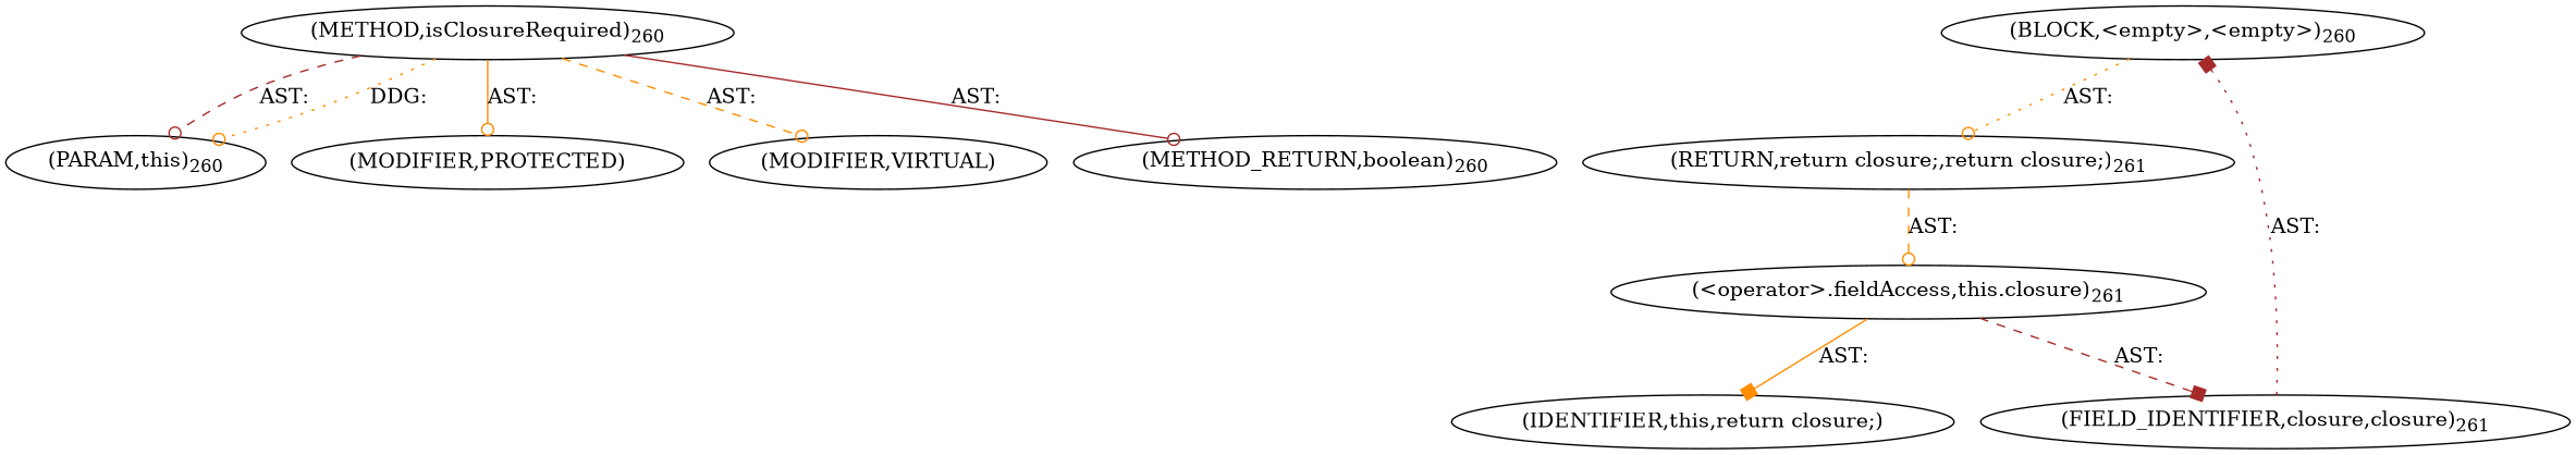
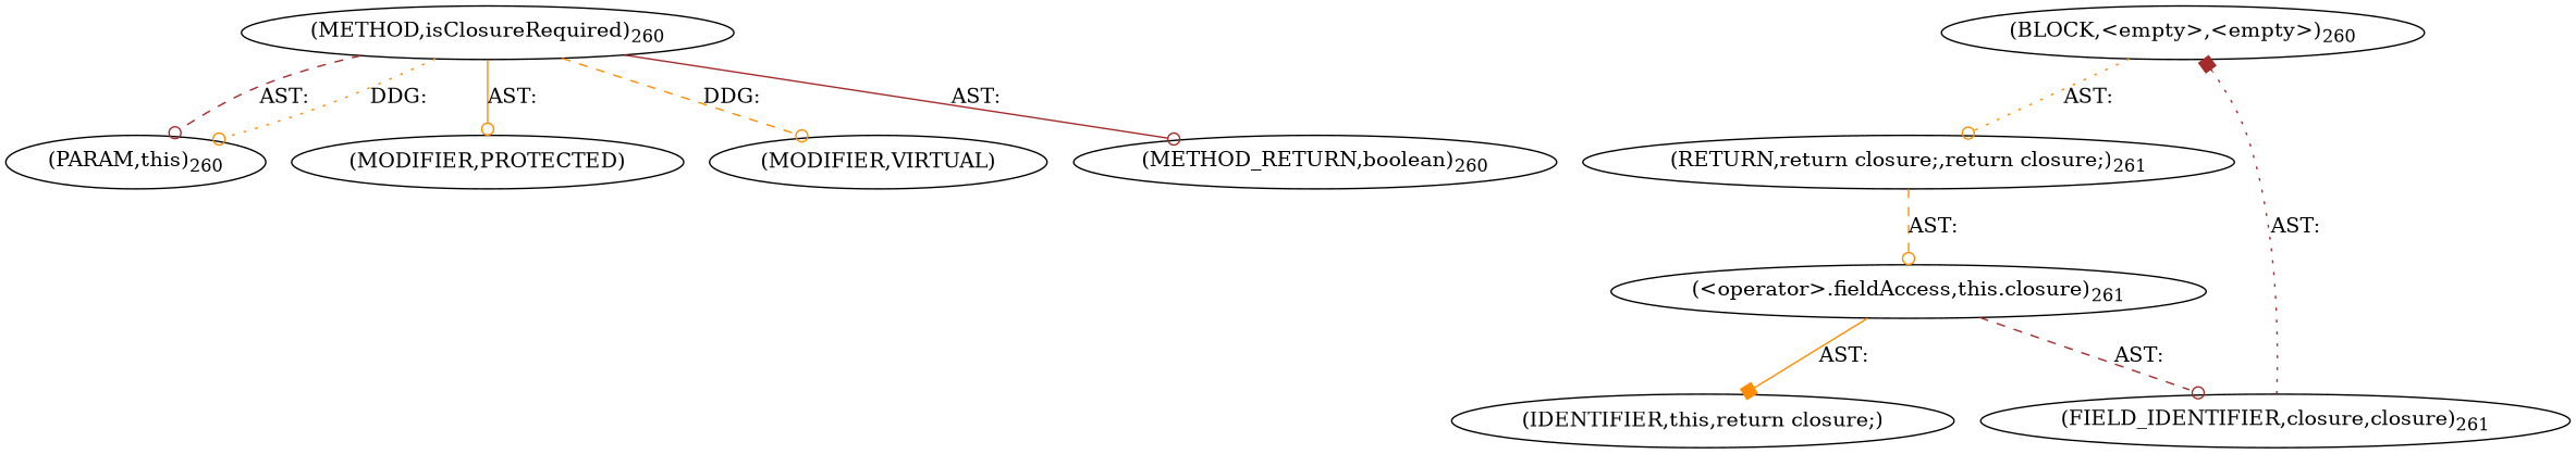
  digraph {
    edge [arrowhead=odot color=darkorange style=dashed]
    n1 [label=<(METHOD,isClosureRequired)<SUB>260</SUB>>]
    n2 [label=<(PARAM,this)<SUB>260</SUB>>]
    n3 [label=<(MODIFIER,PROTECTED)>]
    n4 [label=<(MODIFIER,VIRTUAL)>]
    n5 [label=<(METHOD_RETURN,boolean)<SUB>260</SUB>>]
    n6 [label=<(BLOCK,&lt;empty&gt;,&lt;empty&gt;)<SUB>260</SUB>>]
    n7 [label=<(RETURN,return closure;,return closure;)<SUB>261</SUB>>]
    n8 [label=<(&lt;operator&gt;.fieldAccess,this.closure)<SUB>261</SUB>>]
    n9 [label=<(IDENTIFIER,this,return closure;)>]
    n10 [label=<(FIELD_IDENTIFIER,closure,closure)<SUB>261</SUB>>]
    n1 -> n2 [color=brown label="AST: "]
    n1 -> n2 [label="DDG: " style=dotted]
    n1 -> n3 [label="AST: " style=solid]
-   n1 -> n4 [label="AST: "]
+   n1 -> n4 [label="DDG: "]
    n1 -> n5 [color=brown label="AST: " style=solid]
    n6 -> n7 [label="AST: " style=dotted]
    n7 -> n8 [label="AST: "]
    n8 -> n9 [arrowhead=box label="AST: " style=solid]
-   n8 -> n10 [arrowhead=box color=brown label="AST: "]
+   n8 -> n10 [color=brown label="AST: "]
    n10 -> n6 [arrowhead=box color=brown label="AST: " style=dotted]
  }
